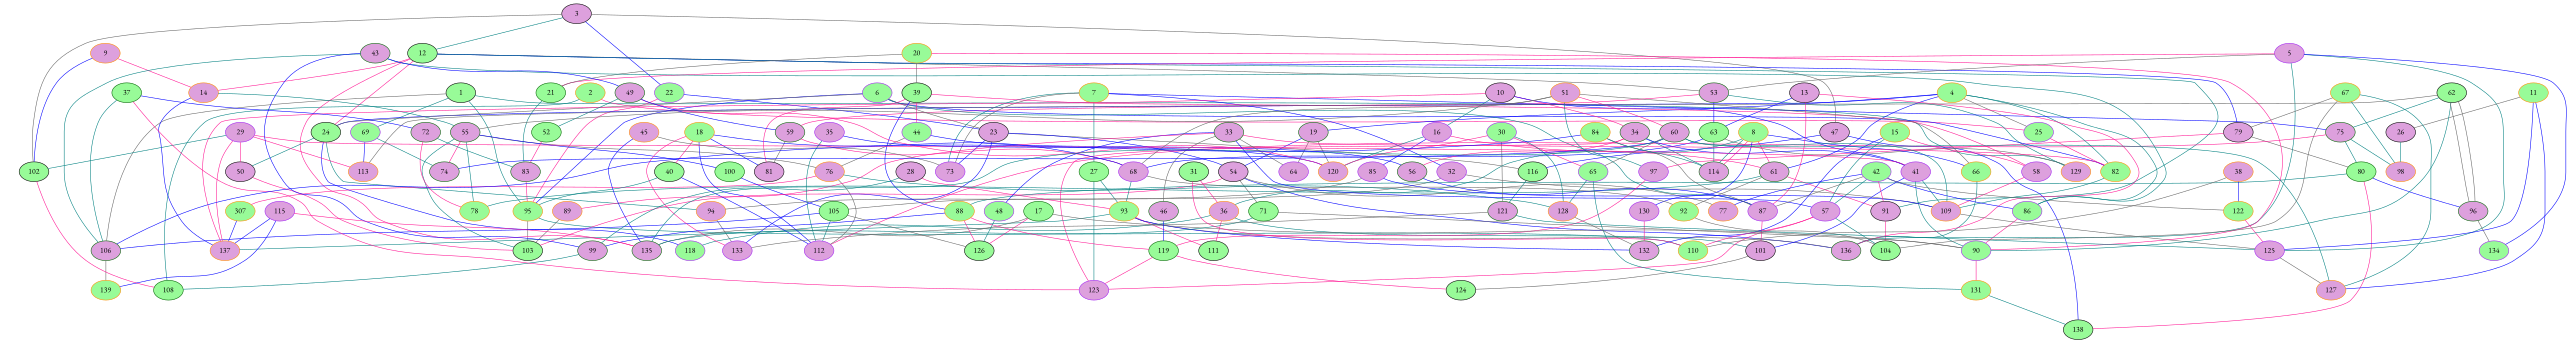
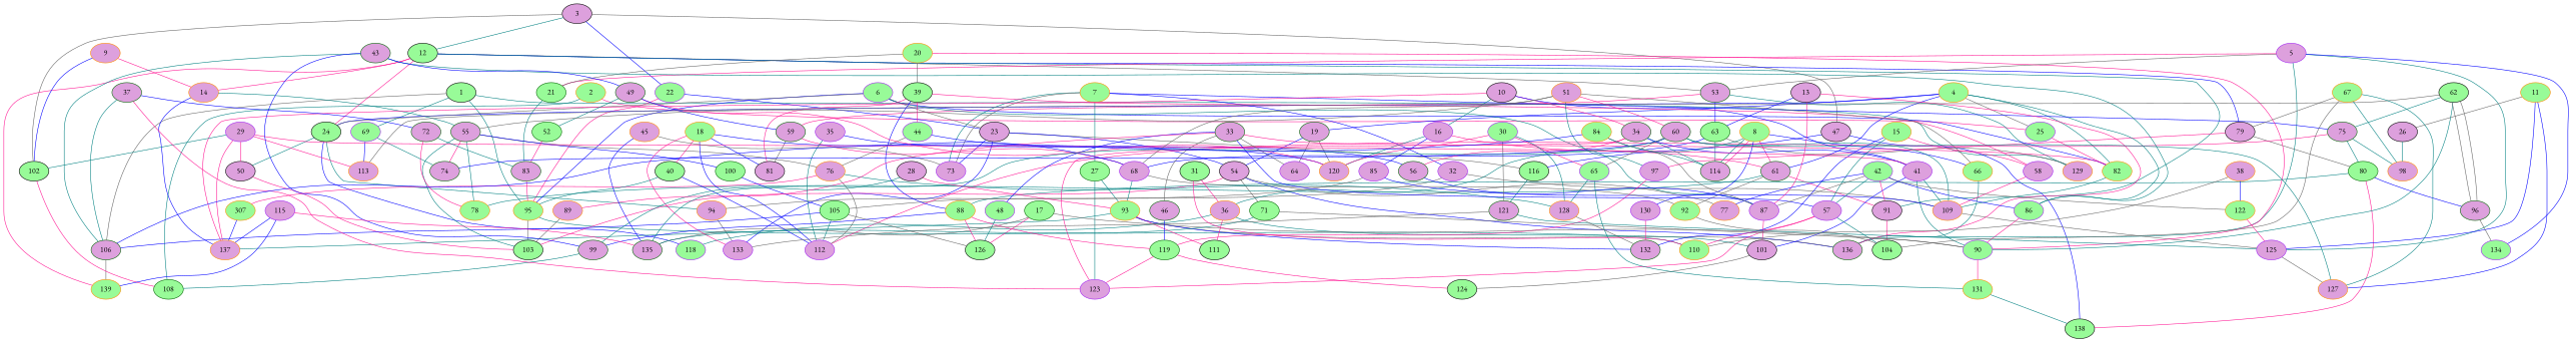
  graph {
    fontname="EB Garamond"
    node [color=darkorange fillcolor=plum fontname="EB Garamond" style=filled]
    edge [color=teal fontname="EB Garamond"]
    1 [color=black fillcolor=palegreen]
    69 [color=purple fillcolor=palegreen]
    95 [fillcolor=palegreen]
    106 [color=darkgreen]
    129
    113
    74 [color=darkgreen]
    110 [fillcolor=palegreen]
    103 [color=black fillcolor=palegreen]
    139 [fillcolor=palegreen]
    2 [fillcolor=palegreen]
    25 [color=purple fillcolor=palegreen]
    108 [color=darkgreen fillcolor=palegreen]
    82 [fillcolor=palegreen]
    3 [color=black]
    12 [color=black fillcolor=palegreen]
    22 [color=purple fillcolor=palegreen]
    47 [color=black]
    102 [color=black fillcolor=palegreen]
    24 [color=black fillcolor=palegreen]
    53 [color=darkgreen]
    14
    79 [color=black]
    91 [color=black]
    23 [color=black]
    116 [color=black fillcolor=palegreen]
    138 [color=black fillcolor=palegreen]
    4 [fillcolor=palegreen]
    19 [color=darkgreen]
    61 [color=darkgreen]
    86 [color=purple fillcolor=palegreen]
    120
    54 [color=black]
    64 [color=purple]
    50 [color=black]
    94
    118 [color=purple fillcolor=palegreen]
    78 [fillcolor=palegreen]
    92 [fillcolor=palegreen]
    109
    90 [color=purple fillcolor=palegreen]
    5 [color=purple]
    21 [color=darkgreen fillcolor=palegreen]
    125 [color=purple]
    134 [color=purple fillcolor=palegreen]
    136 [color=darkgreen]
    83 [color=darkgreen]
    63 [color=darkgreen fillcolor=palegreen]
    59 [color=darkgreen]
    127
    6 [color=purple fillcolor=palegreen]
    87 [color=purple]
    73 [color=purple]
    133 [color=purple]
    101 [color=black]
    7 [fillcolor=palegreen]
    27 [color=darkgreen fillcolor=palegreen]
    32 [color=purple]
    75 [color=darkgreen]
    93 [fillcolor=palegreen]
    123 [color=purple]
    105 [color=darkgreen fillcolor=palegreen]
    112 [color=purple]
    98
    80 [color=darkgreen fillcolor=palegreen]
    8 [fillcolor=palegreen]
    36
    66 [fillcolor=palegreen]
    114 [color=darkgreen]
    130 [color=purple]
    111 [color=black fillcolor=palegreen]
    132 [color=darkgreen]
    9
    137
    55 [color=darkgreen]
    10 [color=black]
    16 [color=purple]
    34 [color=darkgreen]
    41 [color=purple]
    85 [color=purple]
    56 [color=darkgreen]
    11 [fillcolor=palegreen]
    26 [color=black]
    97 [color=purple]
    104 [color=black fillcolor=palegreen]
    13 [color=black]
    68 [color=purple]
    76
    100 [color=darkgreen fillcolor=palegreen]
    15 [fillcolor=palegreen]
    57 [color=purple]
    58 [color=purple]
    17 [color=darkgreen fillcolor=palegreen]
    126 [color=black fillcolor=palegreen]
    135 [color=darkgreen]
    131 [fillcolor=palegreen]
    18 [fillcolor=palegreen]
    40 [color=black fillcolor=palegreen]
    81 [color=black]
    77
    71 [color=darkgreen fillcolor=palegreen]
    20 [fillcolor=palegreen]
    39 [color=black fillcolor=palegreen]
    44 [color=purple fillcolor=palegreen]
    88 [fillcolor=palegreen]
    121 [color=darkgreen]
    28 [color=black]
    99 [color=darkgreen]
    29 [color=purple]
    30 [color=purple fillcolor=palegreen]
    65 [color=purple fillcolor=palegreen]
    128
    31 [color=black fillcolor=palegreen]
    33 [color=darkgreen]
    46 [color=darkgreen]
    48 [color=purple fillcolor=palegreen]
    89
    119 [color=darkgreen fillcolor=palegreen]
    35 [color=purple]
    124 [color=black fillcolor=palegreen]
-   37 [color=darkgreen fillcolor=palegreen]
+   37 [color=darkgreen]
    72 [color=darkgreen]
    38
    122 [fillcolor=palegreen]
    42 [color=purple fillcolor=palegreen]
    43 [color=darkgreen]
    49 [color=darkgreen]
    52 [color=darkgreen fillcolor=palegreen]
    n129 [fillcolor=palegreen label=307]
    45
    51
    60 [color=darkgreen]
    62 [color=black fillcolor=palegreen]
    96 [color=darkgreen]
    67 [fillcolor=palegreen]
    84 [fillcolor=palegreen]
    115 [color=purple]
    1 -- 69
    1 -- 95
    1 -- 106 [color=gray40]
    1 -- 129
    69 -- 113 [color=blue]
    69 -- 74
    95 -- 110
    95 -- 103 [color=gray40]
    106 -- 139 [color=gray40]
    2 -- 25 [color=deeppink]
    2 -- 108
    25 -- 82 [color=deeppink]
    82 -- 109
    3 -- 12
    3 -- 22 [color=blue]
    3 -- 47 [color=gray40]
    3 -- 102 [color=gray40]
-   12 -- 135 [color=deeppink]
+   12 -- 139 [color=deeppink]
    12 -- 24 [color=deeppink]
    12 -- 53 [color=gray40]
    12 -- 14 [color=deeppink]
    12 -- 79 [color=blue]
    12 -- 91
    22 -- 95 [color=deeppink]
    22 -- 23 [color=blue]
    47 -- 116 [color=blue]
    47 -- 138 [color=blue]
    102 -- 108 [color=deeppink]
    24 -- 50
    24 -- 94
    24 -- 118 [color=blue]
    53 -- 129
    53 -- 63 [color=blue]
    53 -- 59 [color=deeppink]
    14 -- 137 [color=blue]
    14 -- 55
    79 -- 80 [color=gray40]
    79 -- 97 [color=deeppink]
    91 -- 104 [color=deeppink]
    23 -- 116 [color=gray40]
    23 -- 54 [color=blue]
    23 -- 73 [color=blue]
    23 -- 133 [color=blue]
    116 -- 121
    4 -- 25 [color=gray40]
    4 -- 82
    4 -- 24 [color=blue]
    4 -- 19 [color=blue]
    4 -- 61 [color=blue]
    4 -- 86
    19 -- 120 [color=gray40]
    19 -- 54 [color=blue]
    19 -- 64 [color=gray40]
    61 -- 91 [color=deeppink]
    61 -- 78
    61 -- 92 [color=gray40]
    86 -- 90 [color=deeppink]
    54 -- 103 [color=deeppink]
    54 -- 136 [color=blue]
    54 -- 77 [color=gray40]
    54 -- 71 [color=gray40]
    50 -- 103 [color=deeppink]
    94 -- 133 [color=gray40]
    92 -- 104 [color=gray40]
    109 -- 125 [color=gray40]
    90 -- 131 [color=deeppink]
    5 -- 53 [color=gray40]
    5 -- 21 [color=deeppink]
    5 -- 125
    5 -- 134 [color=blue]
    5 -- 136
    21 -- 83
    125 -- 127 [color=gray40]
    83 -- 95 [color=deeppink]
    63 -- 129 [color=gray40]
    63 -- 114
    63 -- 68 [color=blue]
    59 -- 68 [color=deeppink]
    59 -- 81 [color=gray40]
    6 -- 95 [color=blue]
    6 -- 82 [color=blue]
    6 -- 24 [color=gray40]
    6 -- 23 [color=gray40]
    6 -- 87
    87 -- 101 [color=deeppink]
    101 -- 124 [color=gray40]
    7 -- 73
    7 -- 73 [color=gray40]
    7 -- 27
    7 -- 32 [color=blue]
    7 -- 75 [color=blue]
    27 -- 93
    27 -- 123
    32 -- 109 [color=gray40]
    32 -- 105 [color=gray40]
    75 -- 112 [color=deeppink]
    75 -- 98
    75 -- 80
    93 -- 136 [color=gray40]
    93 -- 111 [color=deeppink]
    93 -- 132 [color=blue]
    93 -- 137
    105 -- 106 [color=blue]
    105 -- 112
    105 -- 126 [color=gray40]
    80 -- 138 [color=deeppink]
    80 -- 88
    80 -- 96 [color=blue]
    8 -- 61 [color=deeppink]
    8 -- 36
    8 -- 66 [color=blue]
    8 -- 114
    8 -- 114 [color=deeppink]
    8 -- 130 [color=blue]
    36 -- 118
    36 -- 101
    36 -- 111 [color=deeppink]
    66 -- 136
    130 -- 132 [color=deeppink]
    9 -- 102 [color=blue]
    9 -- 14 [color=deeppink]
    55 -- 74 [color=deeppink]
    55 -- 103
    55 -- 78
    55 -- 76 [color=gray40]
    55 -- 100 [color=blue]
    10 -- 137 [color=deeppink]
    10 -- 16
    10 -- 34 [color=deeppink]
    10 -- 41 [color=blue]
    16 -- 61 [color=deeppink]
    16 -- 120
    16 -- 85 [color=blue]
    34 -- 123 [color=deeppink]
    34 -- 114
    34 -- 41 [color=blue]
    34 -- 56 [color=deeppink]
    41 -- 109
    41 -- 90
    41 -- 101 [color=blue]
    85 -- 94 [color=gray40]
    85 -- 109 [color=blue]
    56 -- 87 [color=blue]
    11 -- 125 [color=blue]
    11 -- 127 [color=blue]
    11 -- 26 [color=gray40]
    26 -- 98
    97 -- 119 [color=deeppink]
    13 -- 136 [color=deeppink]
    13 -- 63 [color=blue]
    13 -- 87 [color=deeppink]
    68 -- 92 [color=gray40]
    68 -- 93
    76 -- 112 [color=gray40]
    76 -- 128
    76 -- n129 [color=deeppink]
    100 -- 105 [color=blue]
    15 -- 132 [color=blue]
    15 -- 57
    15 -- 58 [color=deeppink]
    57 -- 110 [color=deeppink]
    57 -- 123 [color=deeppink]
    57 -- 104
    58 -- 109 [color=deeppink]
    17 -- 90 [color=gray40]
    17 -- 126 [color=deeppink]
    17 -- 135 [color=gray40]
    131 -- 138
    18 -- 133 [color=deeppink]
    18 -- 112 [color=blue]
    18 -- 68 [color=blue]
    18 -- 40 [color=deeppink]
    18 -- 81 [color=blue]
    40 -- 95
    40 -- 112 [color=blue]
    71 -- 90 [color=gray40]
    71 -- 135
    20 -- 90 [color=deeppink]
    20 -- 21 [color=gray40]
    20 -- 39 [color=gray40]
    39 -- 58 [color=deeppink]
    39 -- 81 [color=deeppink]
    39 -- 44 [color=deeppink]
    39 -- 88 [color=blue]
    44 -- 56 [color=blue]
    44 -- 76 [color=gray40]
    88 -- 126 [color=deeppink]
    88 -- 99 [color=blue]
    88 -- 119 [color=deeppink]
    121 -- 125
    121 -- 133 [color=gray40]
    28 -- 93 [color=deeppink]
    28 -- 99
    99 -- 108
    29 -- 113 [color=deeppink]
    29 -- 102
    29 -- 50 [color=deeppink]
    29 -- 137 [color=deeppink]
    29 -- 41 [color=deeppink]
    30 -- 120 [color=deeppink]
    30 -- 121 [color=gray40]
    30 -- 65 [color=deeppink]
    30 -- 128
    65 -- 131
    65 -- 128
    128 -- 132 [color=gray40]
    31 -- 110 [color=deeppink]
    31 -- 36 [color=deeppink]
    33 -- 82 [color=deeppink]
    33 -- 64 [color=gray40]
    33 -- 57 [color=blue]
    33 -- 46 [color=gray40]
    33 -- 48 [color=blue]
    33 -- 89 [color=deeppink]
    46 -- 119 [color=blue]
    48 -- 126
    89 -- 103 [color=gray40]
    119 -- 123 [color=deeppink]
    119 -- 124 [color=deeppink]
    35 -- 120 [color=blue]
    35 -- 112
    37 -- 106
    37 -- 123 [color=deeppink]
    37 -- 72 [color=blue]
    72 -- 78 [color=deeppink]
    72 -- 83
    38 -- 110 [color=gray40]
    38 -- 122 [color=blue]
    122 -- 125 [color=deeppink]
    42 -- 91 [color=deeppink]
    42 -- 86 [color=blue]
    42 -- 87 [color=gray40]
    42 -- 57
    42 -- 77 [color=blue]
    42 -- 122 [color=gray40]
    43 -- 106
    43 -- 86
    43 -- 99 [color=blue]
    43 -- 49 [color=blue]
    49 -- 120 [color=deeppink]
    49 -- 59 [color=blue]
    49 -- 52
    52 -- 83 [color=deeppink]
    n129 -- 137 [color=blue]
    45 -- 73 [color=gray40]
    45 -- 135 [color=blue]
    51 -- 66 [color=gray40]
    51 -- 55 [color=gray40]
    51 -- 97
    51 -- 68 [color=gray40]
    51 -- 60 [color=deeppink]
    60 -- 74 [color=blue]
    60 -- 109
    60 -- 127
    60 -- 135
    60 -- 65 [color=gray40]
    62 -- 113 [color=gray40]
    62 -- 90
    62 -- 75
    62 -- 96 [color=gray40]
    62 -- 96 [color=gray40]
    96 -- 134 [color=gray40]
    67 -- 79 [color=gray40]
    67 -- 127
    67 -- 98
    67 -- 104 [color=gray40]
    84 -- 106 [color=blue]
    84 -- 87 [color=gray40]
    84 -- 114
    115 -- 139 [color=blue]
    115 -- 137 [color=blue]
    115 -- 135 [color=deeppink]
  }
